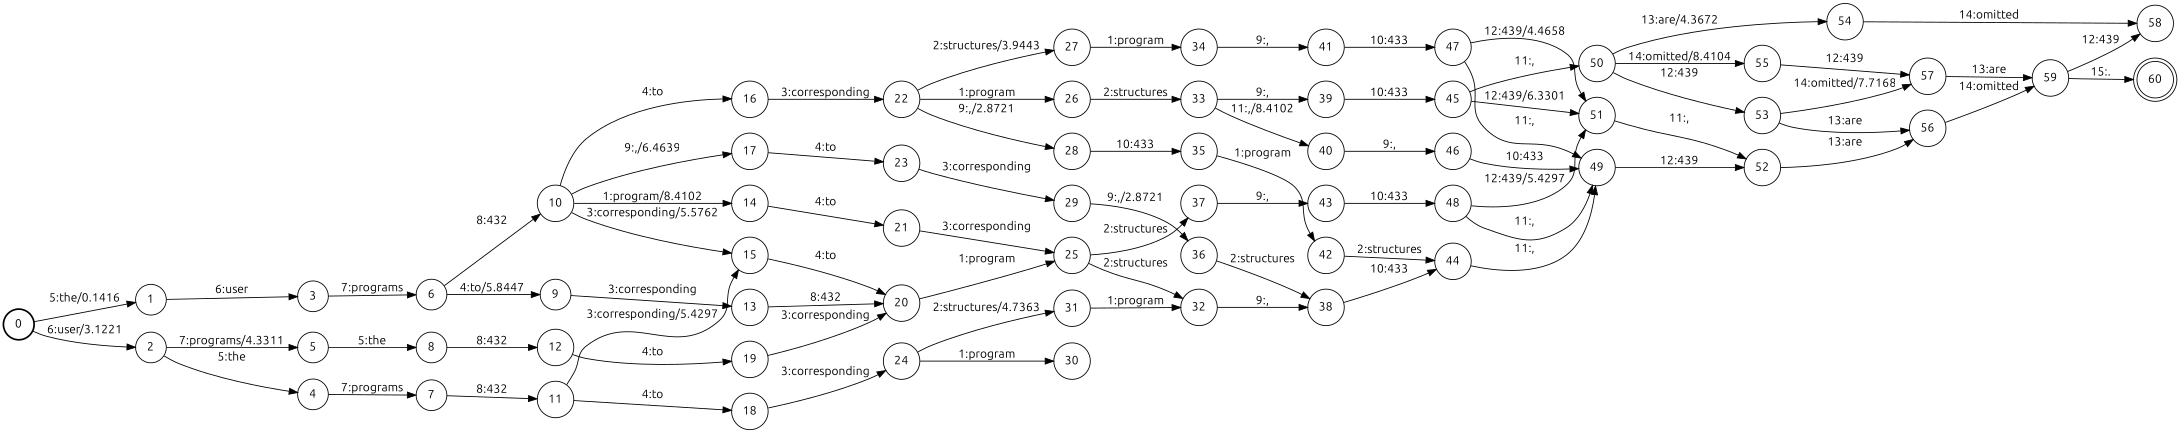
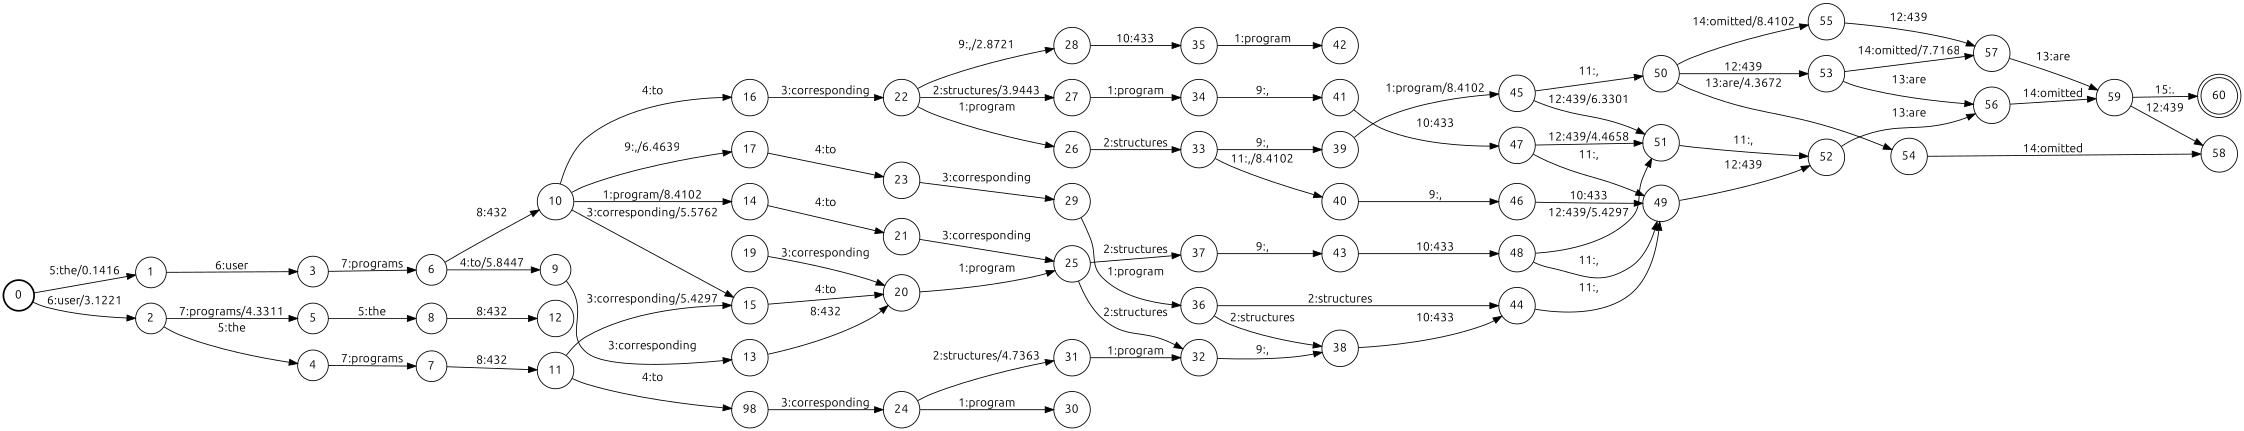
  digraph {
    fontname=Ubuntu
    nodesep=0.25
    rankdir=LR
    ranksep=0.4
    node [fontname=Ubuntu fontsize=14 shape=circle style=solid]
    edge [fontname=Ubuntu fontsize=14]
    n1 [label=0 style=bold]
    n2 [label=1]
    n3 [label=2]
    n4 [label=3]
    n5 [label=4]
    n6 [label=5]
    n7 [label=6]
    n8 [label=7]
    n9 [label=8]
    n10 [label=9]
    n11 [label=10]
    n12 [label=11]
    n13 [label=12]
    n14 [label=13]
    n15 [label=14]
    n16 [label=15]
    n17 [label=16]
    n18 [label=17]
-   n19 [label=18]
+   n19 [label=98]
    n20 [label=19]
    n21 [label=20]
    n22 [label=21]
    n23 [label=22]
    n24 [label=23]
    n25 [label=24]
    n26 [label=25]
    n27 [label=26]
    n28 [label=27]
    n29 [label=28]
    n30 [label=29]
    n31 [label=30]
    n32 [label=31]
    n33 [label=32]
    n34 [label=37]
    n35 [label=33]
    n36 [label=34]
    n37 [label=35]
    n38 [label=36]
    n39 [label=38]
    n40 [label=39]
    n41 [label=40]
    n42 [label=41]
    n43 [label=42]
    n44 [label=43]
    n45 [label=44]
    n46 [label=45]
    n47 [label=46]
    n48 [label=47]
    n49 [label=48]
    n50 [label=49]
    n51 [label=50]
    n52 [label=51]
    n53 [label=52]
    n54 [label=53]
    n55 [label=54]
    n56 [label=55]
    n57 [label=56]
    n58 [label=57]
    n59 [label=58]
    n60 [label=59]
    n61 [label=60 shape=doublecircle]
    n1 -> n2 [label="5:the/0.1416"]
    n1 -> n3 [label="6:user/3.1221"]
    n2 -> n4 [label="6:user"]
    n3 -> n5 [label="5:the"]
    n3 -> n6 [label="7:programs/4.3311"]
    n4 -> n7 [label="7:programs"]
    n5 -> n8 [label="7:programs"]
    n6 -> n9 [label="5:the"]
    n7 -> n10 [label="4:to/5.8447"]
    n7 -> n11 [label="8:432"]
    n8 -> n12 [label="8:432"]
    n9 -> n13 [label="8:432"]
    n10 -> n14 [label="3:corresponding"]
    n11 -> n15 [label="1:program/8.4102"]
    n11 -> n16 [label="3:corresponding/5.5762"]
    n11 -> n17 [label="4:to"]
    n11 -> n18 [label="9:,/6.4639"]
    n12 -> n16 [label="3:corresponding/5.4297"]
    n12 -> n19 [label="4:to"]
-   n13 -> n20 [label="4:to"]
    n14 -> n21 [label="8:432"]
    n15 -> n22 [label="4:to"]
    n16 -> n21 [label="4:to"]
    n17 -> n23 [label="3:corresponding"]
    n18 -> n24 [label="4:to"]
    n19 -> n25 [label="3:corresponding"]
    n20 -> n21 [label="3:corresponding"]
    n21 -> n26 [label="1:program"]
    n22 -> n26 [label="3:corresponding"]
    n23 -> n27 [label="1:program"]
    n23 -> n28 [label="2:structures/3.9443"]
    n23 -> n29 [label="9:,/2.8721"]
    n24 -> n30 [label="3:corresponding"]
    n25 -> n31 [label="1:program"]
    n25 -> n32 [label="2:structures/4.7363"]
    n26 -> n33 [label="2:structures"]
    n26 -> n34 [label="2:structures"]
    n27 -> n35 [label="2:structures"]
    n28 -> n36 [label="1:program"]
    n29 -> n37 [label="10:433"]
-   n30 -> n38 [label="9:,/2.8721"]
+   n30 -> n38 [label="1:program"]
    n32 -> n33 [label="1:program"]
    n33 -> n39 [label="9:,"]
    n34 -> n44 [label="9:,"]
    n35 -> n40 [label="9:,"]
    n35 -> n41 [label="11:,/8.4102"]
    n36 -> n42 [label="9:,"]
    n37 -> n43 [label="1:program"]
    n38 -> n39 [label="2:structures"]
    n39 -> n45 [label="10:433"]
-   n40 -> n46 [label="10:433"]
+   n40 -> n46 [label="1:program/8.4102"]
    n41 -> n47 [label="9:,"]
    n42 -> n48 [label="10:433"]
-   n43 -> n45 [label="2:structures"]
+   n38 -> n45 [label="2:structures"]
    n44 -> n49 [label="10:433"]
    n45 -> n50 [label="11:,"]
    n46 -> n51 [label="11:,"]
    n46 -> n52 [label="12:439/6.3301"]
    n47 -> n50 [label="10:433"]
    n48 -> n50 [label="11:,"]
    n48 -> n52 [label="12:439/4.4658"]
    n49 -> n50 [label="11:,"]
    n49 -> n52 [label="12:439/5.4297"]
    n50 -> n53 [label="12:439"]
    n51 -> n54 [label="12:439"]
    n51 -> n55 [label="13:are/4.3672"]
-   n51 -> n56 [label="14:omitted/8.4104"]
+   n51 -> n56 [label="14:omitted/8.4102"]
    n52 -> n53 [label="11:,"]
    n53 -> n57 [label="13:are"]
    n54 -> n57 [label="13:are"]
    n54 -> n58 [label="14:omitted/7.7168"]
    n55 -> n59 [label="14:omitted"]
    n56 -> n58 [label="12:439"]
    n57 -> n60 [label="14:omitted"]
    n58 -> n60 [label="13:are"]
    n60 -> n59 [label="12:439"]
    n60 -> n61 [label="15:."]
  }
